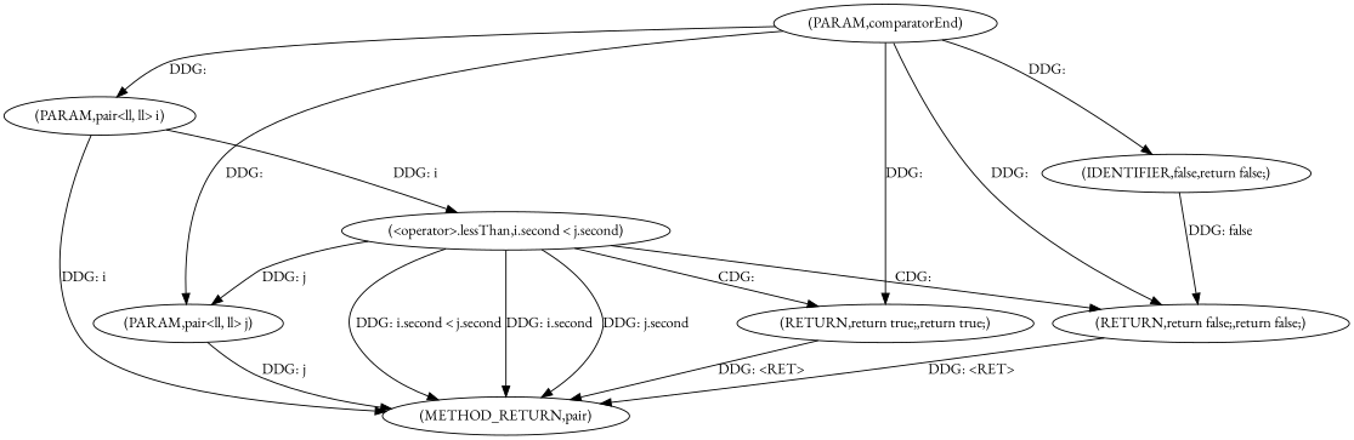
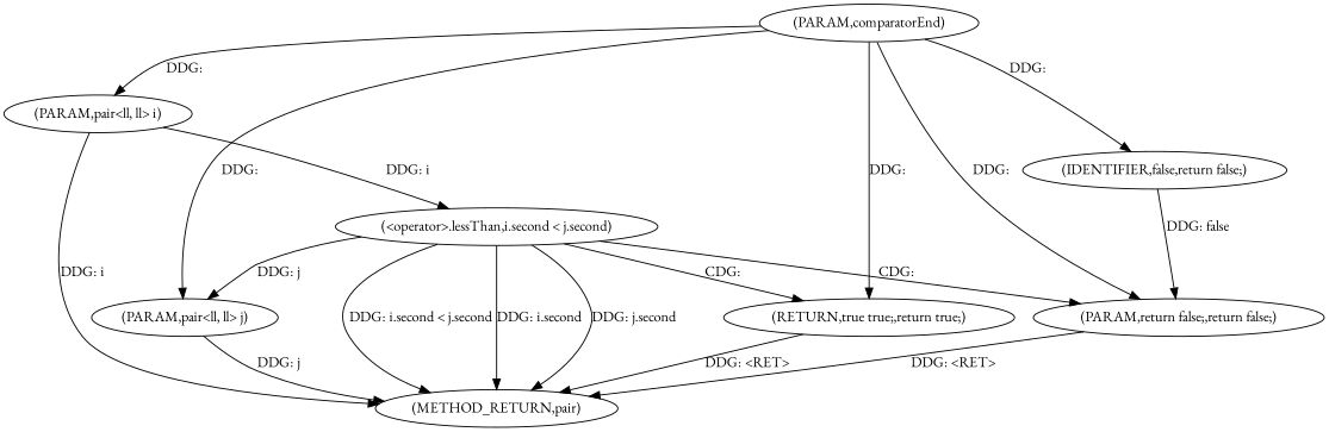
  digraph {
    fontname="EB Garamond"
    node [fontname="EB Garamond"]
    edge [fontname="EB Garamond"]
    n1 [label="(PARAM,comparatorEnd)"]
    n2 [label="(PARAM,pair<ll, ll> i)"]
    n3 [label="(PARAM,pair<ll, ll> j)"]
-   n4 [label="(RETURN,return false;,return false;)"]
-   n5 [label="(RETURN,return true;,return true;)"]
+   n4 [label="(PARAM,return false;,return false;)"]
+   n5 [label="(RETURN,true true;,return true;)"]
    n6 [label="(IDENTIFIER,false,return false;)"]
    n7 [label="(METHOD_RETURN,pair)"]
    n8 [label="(<operator>.lessThan,i.second < j.second)"]
    n1 -> n2 [label="DDG: "]
    n1 -> n3 [label="DDG: "]
    n1 -> n4 [label="DDG: "]
    n1 -> n5 [label="DDG: "]
    n1 -> n6 [label="DDG: "]
    n2 -> n7 [label="DDG: i"]
    n2 -> n8 [label="DDG: i"]
    n3 -> n7 [label="DDG: j"]
    n4 -> n7 [label="DDG: <RET>"]
    n5 -> n7 [label="DDG: <RET>"]
    n6 -> n4 [label="DDG: false"]
    n8 -> n3 [label="DDG: j"]
    n8 -> n4 [label="CDG: "]
    n8 -> n5 [label="CDG: "]
    n8 -> n7 [label="DDG: i.second"]
    n8 -> n7 [label="DDG: j.second"]
    n8 -> n7 [label="DDG: i.second < j.second"]
  }
